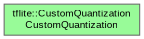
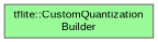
  digraph {
    rankdir=LR
    fontname="Liberation Sans"
-   n1 [color=grey40 fillcolor=palegreen fontname="Liberation Sans" fontsize=10 height=0.2 label="tflite::CustomQuantization\lCustomQuantization" shape=box style=filled width=0.4]
+   n1 [color=grey40 fillcolor=palegreen fontname="Liberation Sans" fontsize=10 height=0.2 label="tflite::CustomQuantization\lBuilder" shape=box style=filled width=0.4]
  }
